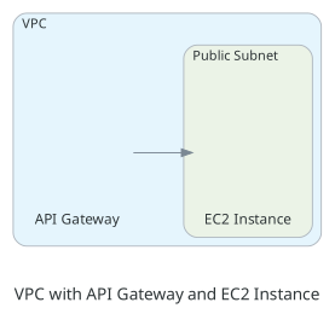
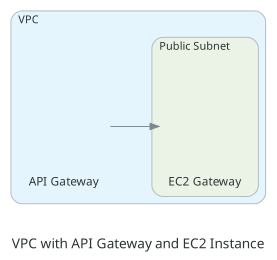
  digraph {
    fontcolor="#2D3436"
    fontname="Sans-Serif"
    fontsize=15
    label="VPC with API Gateway and EC2 Instance"
    nodesep=0.60
    rankdir=LR
    ranksep=0.75
    splines=ortho
    node [fixedsize=true fontcolor="#2D3436" fontname="Sans-Serif" fontsize=13 labelloc=b shape=none style=rounded]
-   n1 [height=1.9 label="EC2 Instance" width=1.4]
+   n1 [height=1.9 label="EC2 Gateway" width=1.4]
    n2 [height=1.9 label="API Gateway" width=1.4]
    subgraph cluster_1 {
      bgcolor="#E5F5FD"
      fontsize=12
      label=VPC
      labeljust=l
      pencolor="#AEB6BE"
      shape=box
      style=rounded
      n2
      subgraph cluster_2 {
        bgcolor="#EBF3E7"
        fontsize=12
        label="Public Subnet"
        labeljust=l
        pencolor="#AEB6BE"
        shape=box
        style=rounded
        n1
      }
    }
    n2 -> n1 [color="#7B8894" dir=forward fontcolor="#2D3436" fontname="Sans-Serif" fontsize=13]
  }
